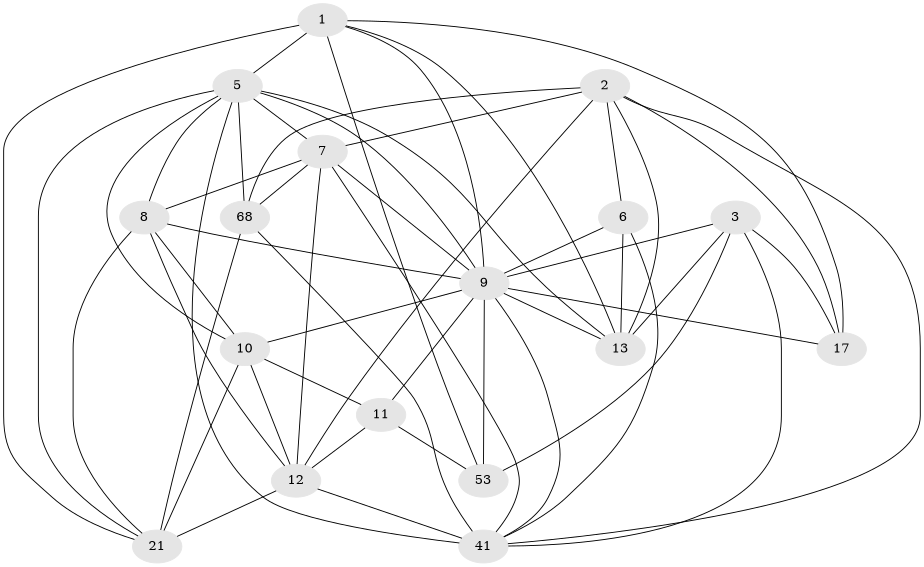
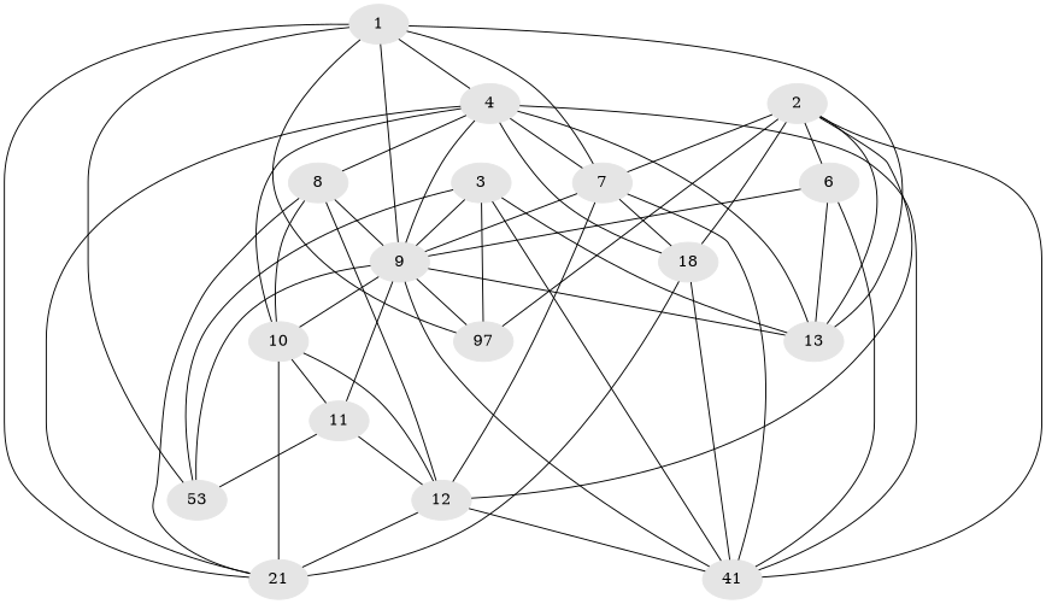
  graph {
    node [color=gray90 style=filled]
    1 [super="+29+23"]
-   4 [super="+26+22+5" label=5]
+   4 [super="+26+22+5"]
    9 [super="+33+16+35"]
    13 [super="+45+36"]
-   17
+   17 [label=97]
    21 [super="+32+43"]
    53
    7 [super="+40+44+50+15"]
-   18 [super="+37+47" label=68]
+   18 [super="+37+47"]
    41 [super="+51+42"]
    8 [super="+28+57"]
    10 [super="+14"]
    11 [super="+48"]
    2 [super="+20+54+34"]
    6
    12 [super="+31+19+24"]
    3 [super="+25"]
    1 -- 4 [weight=2]
    1 -- 9
    1 -- 13
    1 -- 17
    1 -- 21 [weight=2]
    1 -- 53
    4 -- 9
    4 -- 13
    4 -- 21
    4 -- 7
    4 -- 18 [weight=2]
    4 -- 41 [weight=2]
    4 -- 8
    4 -- 10
    9 -- 13
    9 -- 17
    9 -- 53
    9 -- 41
    9 -- 10
    9 -- 11 [weight=3]
    7 -- 9 [weight=2]
    7 -- 18
    7 -- 41
-   7 -- 8
+   7 -- 1
    7 -- 12 [weight=2]
    18 -- 21 [weight=2]
    18 -- 41
    8 -- 9 [weight=2]
    8 -- 21
    8 -- 10 [weight=2]
    8 -- 12
    10 -- 21 [weight=2]
    10 -- 11
    10 -- 12
    11 -- 53
    11 -- 12
    2 -- 13 [weight=2]
    2 -- 17
    2 -- 7 [weight=2]
    2 -- 18 [weight=2]
    2 -- 41
    2 -- 6
    2 -- 12
    6 -- 9
    6 -- 13
    6 -- 41
    12 -- 21 [weight=3]
    12 -- 41 [weight=2]
    3 -- 9
    3 -- 13 [weight=2]
    3 -- 17
    3 -- 53
    3 -- 41
  }
